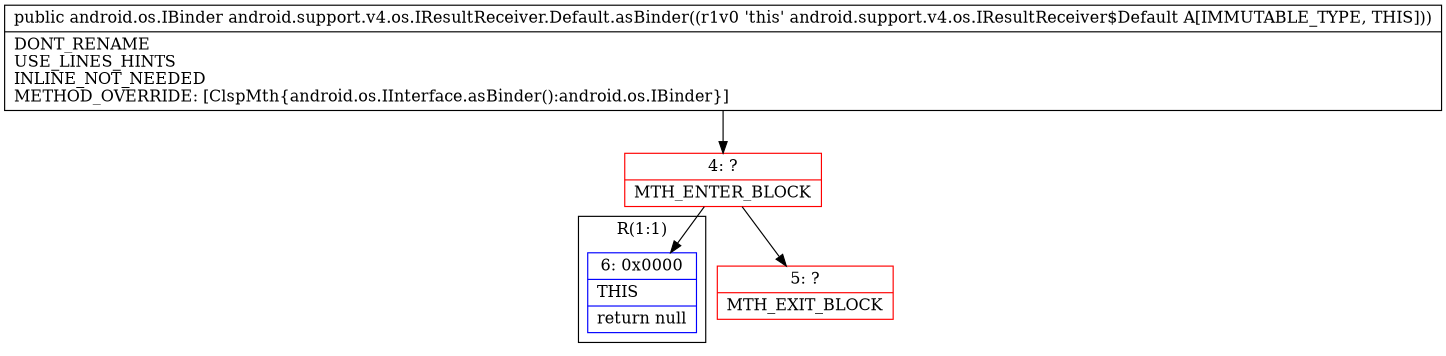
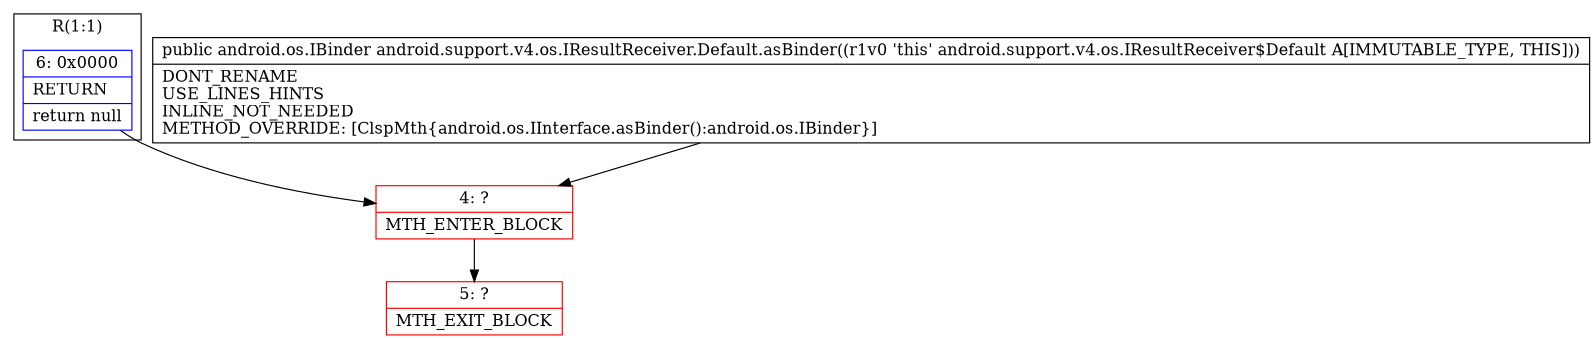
  digraph {
    node [color=red shape=record]
-   n1 [color=blue label="{6\:\ 0x0000|THIS\l|return null\l}"]
+   n1 [color=blue label="{6\:\ 0x0000|RETURN\l|return null\l}"]
    n2 [label="{5\:\ ?|MTH_EXIT_BLOCK\l}"]
    n3 [label="{4\:\ ?|MTH_ENTER_BLOCK\l}"]
    n4 [label="{public android.os.IBinder android.support.v4.os.IResultReceiver.Default.asBinder((r1v0 'this' android.support.v4.os.IResultReceiver$Default A[IMMUTABLE_TYPE, THIS]))  | DONT_RENAME\lUSE_LINES_HINTS\lINLINE_NOT_NEEDED\lMETHOD_OVERRIDE: [ClspMth\{android.os.IInterface.asBinder():android.os.IBinder\}]\l}" color=""]
    subgraph cluster_1 {
      label="R(1:1)"
      n1
    }
-   n3 -> n1
+   n1 -> n3
    n3 -> n2
    n4 -> n3
  }
